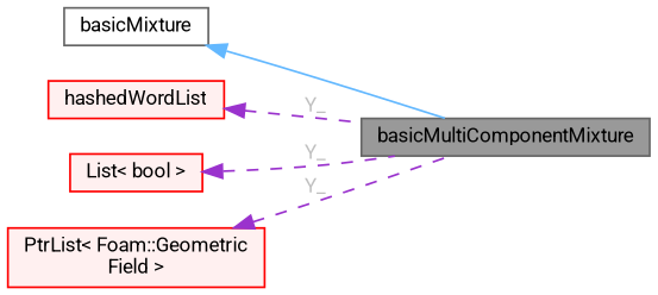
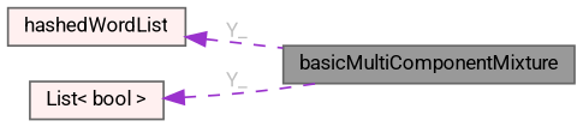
  digraph {
    fontname=Roboto
    rankdir=LR
    node [color=red fillcolor="#FFF0F0" fontname=Roboto fontsize=10 shape=box style=filled]
    edge [color=darkorchid3 dir=back fontname=Roboto fontsize=10 labelfontname=Helvetica labelfontsize=10 style=dashed fontcolor=grey]
    n1 [color=gray40 fillcolor=grey60 fontcolor=black height=0.2 label=basicMultiComponentMixture width=0.4]
-   n2 [color=gray40 fillcolor=white height=0.2 label=basicMixture width=0.4]
-   n3 [height=0.2 label=hashedWordList width=0.4]
-   n4 [height=0.2 label="List\< bool \>" width=0.4]
-   n5 [height=0.2 label="PtrList\< Foam::Geometric\lField \>" width=0.4]
-   n2 -> n1 [color=steelblue1 style=solid fontcolor=""]
+   n3 [color=gray40 height=0.2 label=hashedWordList width=0.4]
+   n4 [color=gray40 height=0.2 label="List\< bool \>" width=0.4]
    n3 -> n1 [label=" Y_"]
    n4 -> n1 [label=" Y_"]
-   n5 -> n1 [label=" Y_"]
  }
